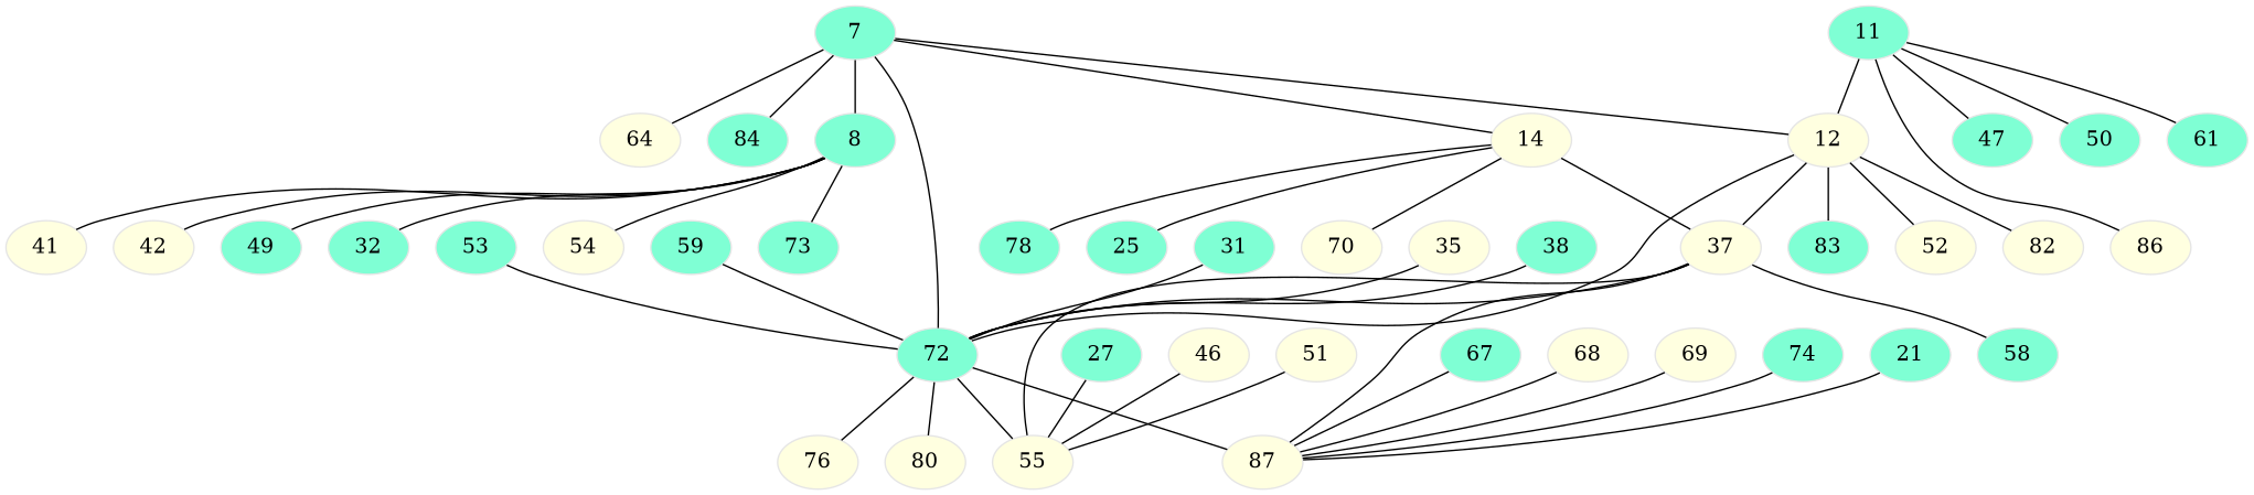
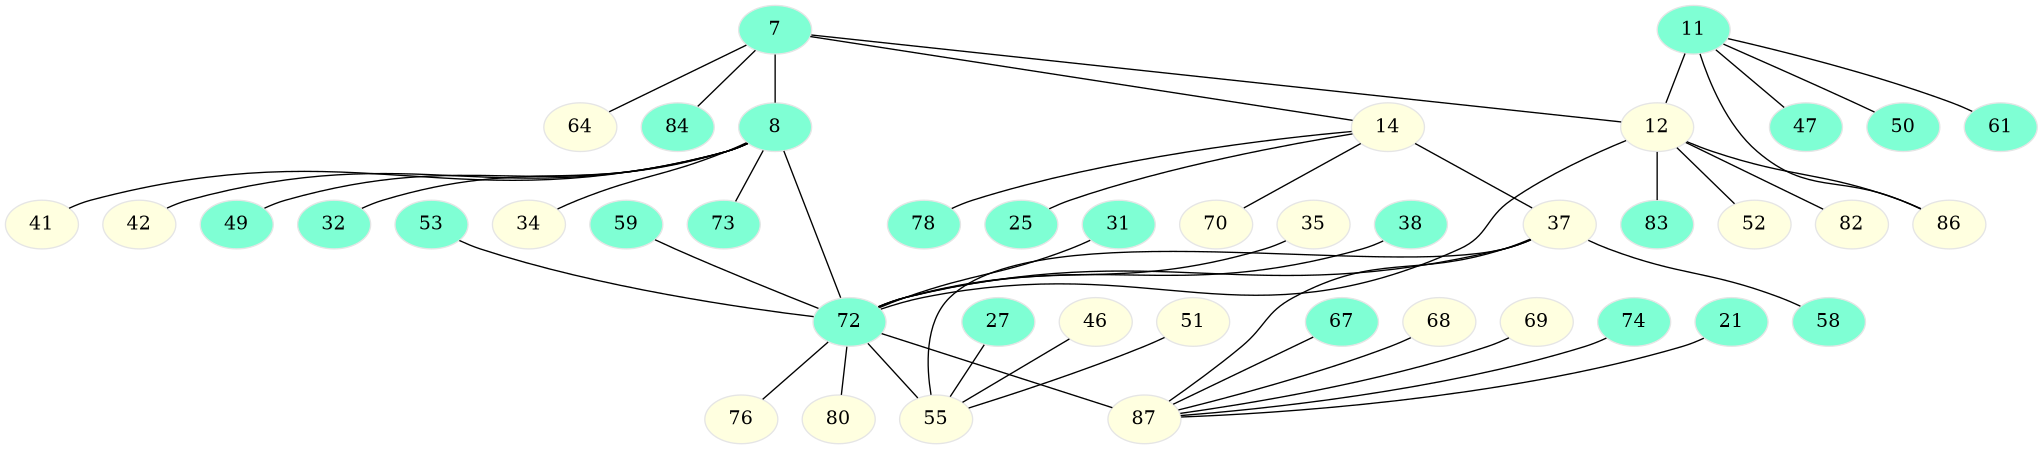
  graph {
    node [color=gray90 fillcolor=aquamarine style=filled]
    7 [super="+5"]
    8 [super="+6"]
    12 [fillcolor=lightyellow super="+10"]
    14 [fillcolor=lightyellow super="+13"]
    64 [fillcolor=lightyellow]
    84
    32
-   34 [fillcolor=lightyellow label=54]
+   34 [fillcolor=lightyellow]
    41 [fillcolor=lightyellow]
    42 [fillcolor=lightyellow]
    49
    72 [super="+33+39+2"]
    73
    37 [fillcolor=lightyellow super="+16+26"]
    52 [fillcolor=lightyellow]
    82 [fillcolor=lightyellow]
    83
    25
    70 [fillcolor=lightyellow super="+36"]
    78 [super="+58+71"]
    n21 [fillcolor=lightyellow label=55 super="+20+21"]
    87 [fillcolor=lightyellow super="+57+85"]
    76 [fillcolor=lightyellow]
    80 [fillcolor=lightyellow super="+48+77"]
    11 [super="+9"]
    47
    50
    61 [super="+54"]
    86 [fillcolor=lightyellow super="+66"]
    n30 [label=58]
    27
    31
    35 [fillcolor=lightyellow]
    38
    46 [fillcolor=lightyellow]
    51 [fillcolor=lightyellow]
    53
    59
    67
    68 [fillcolor=lightyellow]
    69 [fillcolor=lightyellow]
    74
    n43 [label=21]
    7 -- 8 [weight=4]
    7 -- 12
    7 -- 14
    7 -- 64
    7 -- 84
    8 -- 32
    8 -- 34
    8 -- 41
    8 -- 42
    8 -- 49
-   7 -- 72 [weight=3]
+   8 -- 72 [weight=3]
    8 -- 73
    12 -- 72 [weight=2]
-   12 -- 37
+   12 -- 86
    12 -- 52
    12 -- 82
    12 -- 83
    14 -- 37 [weight=4]
    14 -- 25
    14 -- 70
    14 -- 78
    72 -- n21 [weight=4]
    72 -- 87 [weight=6]
    72 -- 76
    72 -- 80
    37 -- 72
    37 -- n21
    37 -- 87
    37 -- n30
    11 -- 12 [weight=4]
    11 -- 47
    11 -- 50
    11 -- 61
    11 -- 86
    27 -- n21
    31 -- 72
    35 -- 72
    38 -- 72
    46 -- n21
    51 -- n21
    53 -- 72
    59 -- 72
    67 -- 87
    68 -- 87
    69 -- 87
    74 -- 87
    n43 -- 87
  }
